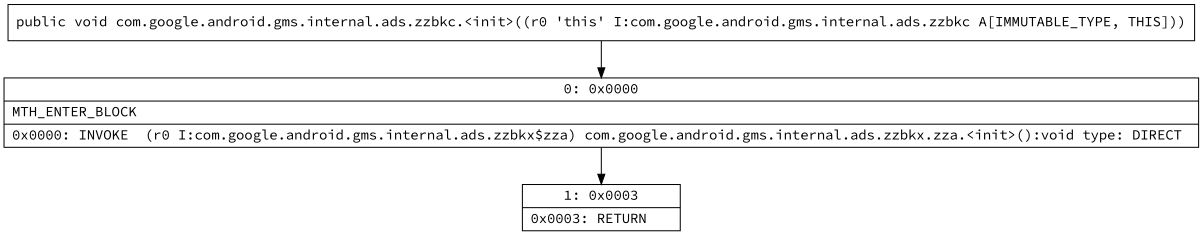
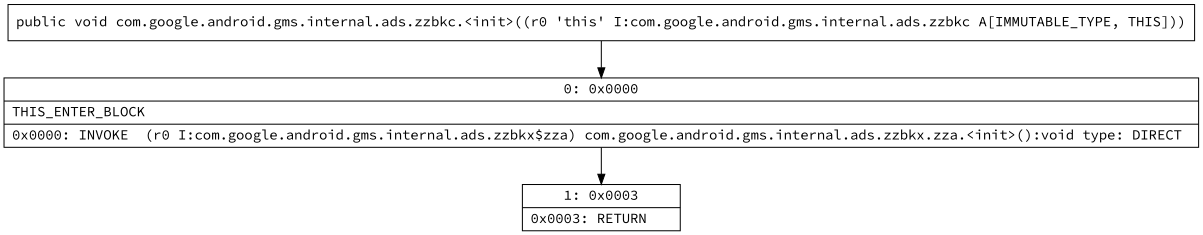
  digraph {
    fontname="Source Code Pro"
    node [shape=record fontname="Source Code Pro"]
    edge [fontname="Source Code Pro"]
-   n1 [label="{0\:\ 0x0000|MTH_ENTER_BLOCK\l|0x0000: INVOKE  (r0 I:com.google.android.gms.internal.ads.zzbkx$zza) com.google.android.gms.internal.ads.zzbkx.zza.\<init\>():void type: DIRECT \l}"]
+   n1 [label="{0\:\ 0x0000|THIS_ENTER_BLOCK\l|0x0000: INVOKE  (r0 I:com.google.android.gms.internal.ads.zzbkx$zza) com.google.android.gms.internal.ads.zzbkx.zza.\<init\>():void type: DIRECT \l}"]
    n2 [label="{1\:\ 0x0003|0x0003: RETURN   \l}"]
    n3 [label="{public void com.google.android.gms.internal.ads.zzbkc.\<init\>((r0 'this' I:com.google.android.gms.internal.ads.zzbkc A[IMMUTABLE_TYPE, THIS])) }"]
    n1 -> n2
    n3 -> n1
  }
